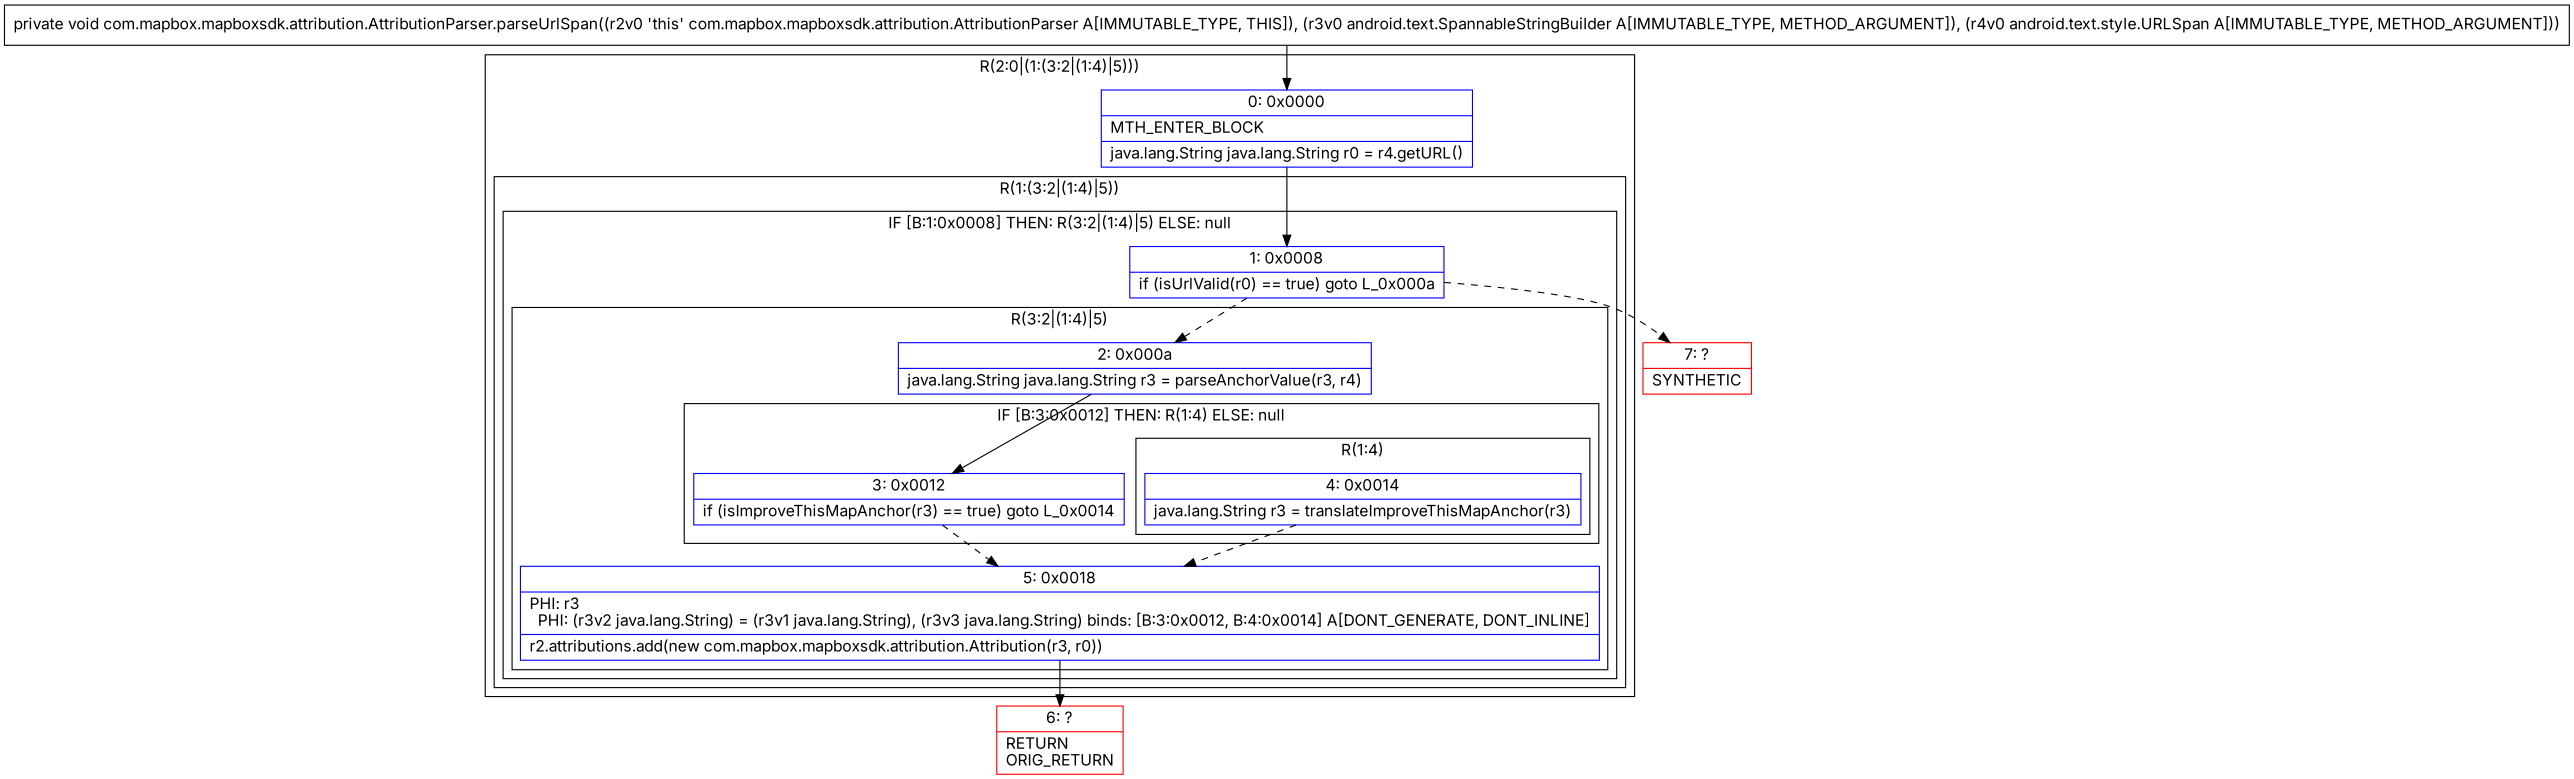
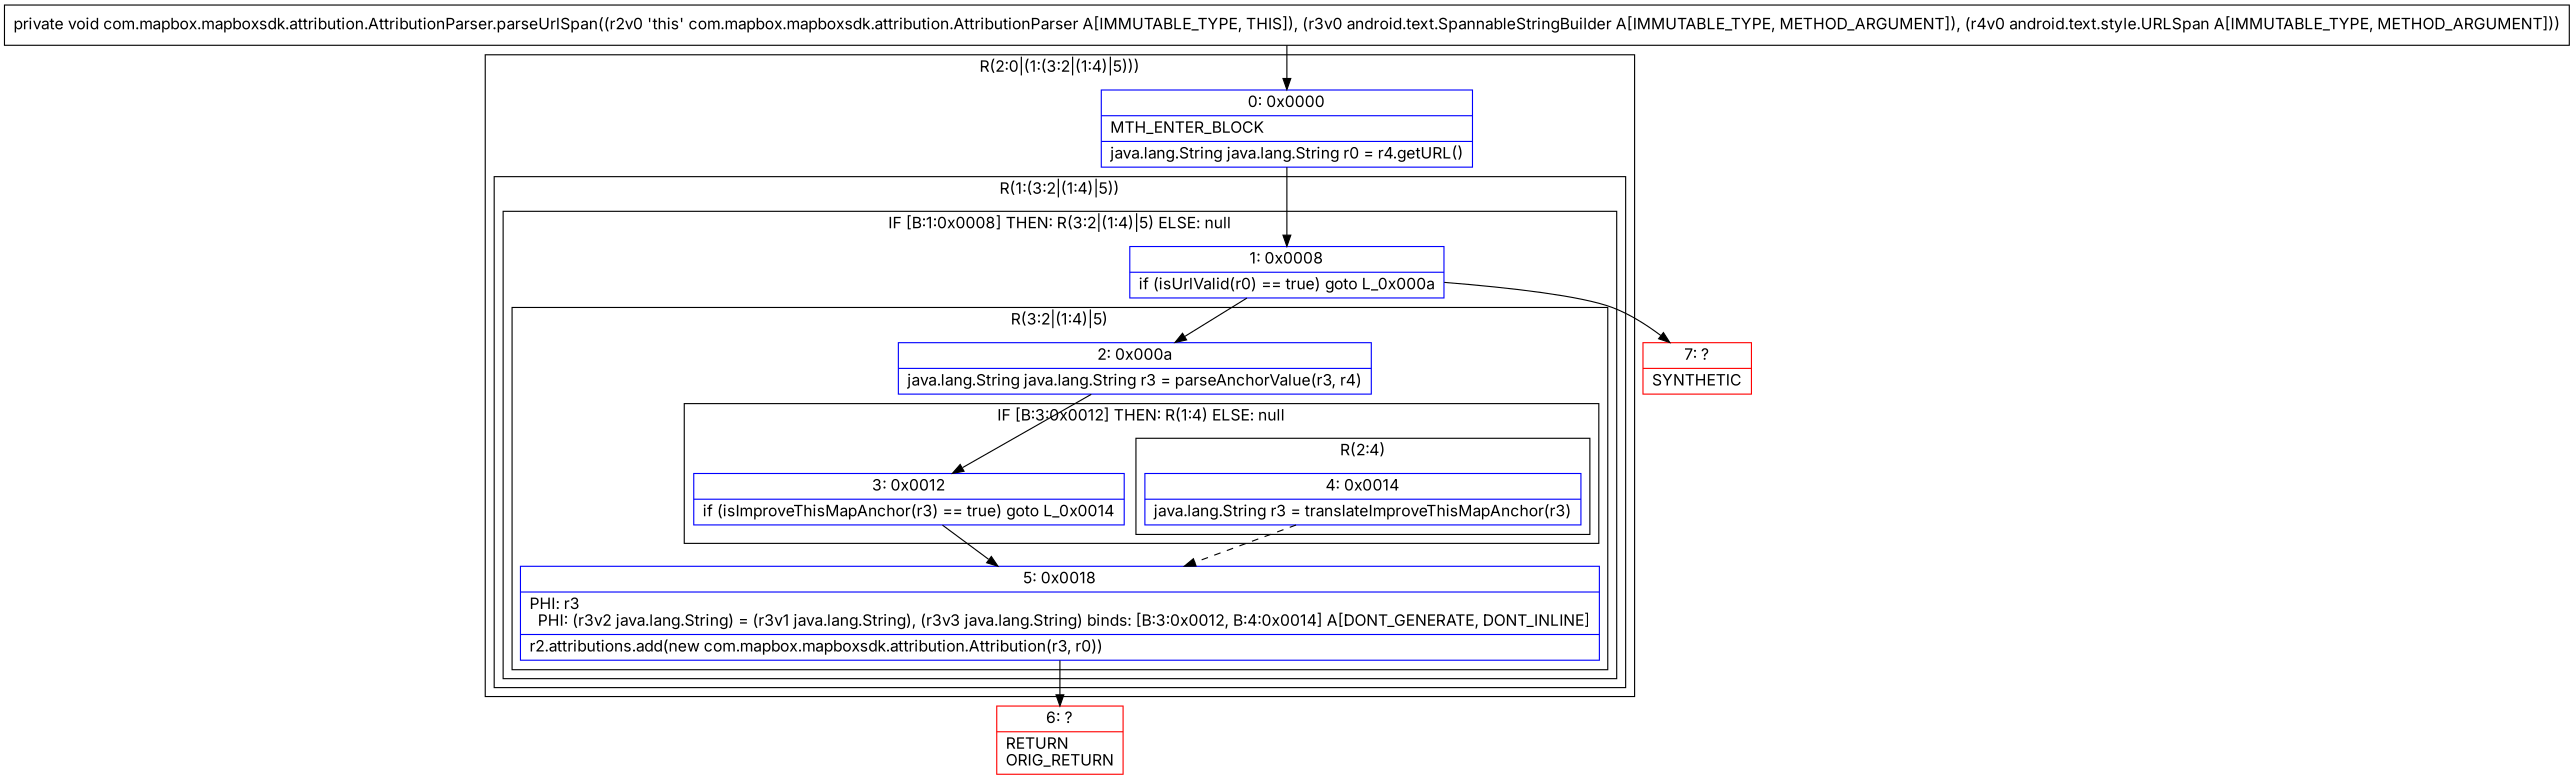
  digraph {
    fontname=Inter
    node [color=blue fontname=Inter shape=record]
    edge [fontname=Inter]
    n1 [label="{4\:\ 0x0014|java.lang.String r3 = translateImproveThisMapAnchor(r3)\l}"]
    n2 [label="{3\:\ 0x0012|if (isImproveThisMapAnchor(r3) == true) goto L_0x0014\l}"]
    n3 [label="{2\:\ 0x000a|java.lang.String java.lang.String r3 = parseAnchorValue(r3, r4)\l}"]
    n4 [label="{5\:\ 0x0018|PHI: r3 \l  PHI: (r3v2 java.lang.String) = (r3v1 java.lang.String), (r3v3 java.lang.String) binds: [B:3:0x0012, B:4:0x0014] A[DONT_GENERATE, DONT_INLINE]\l|r2.attributions.add(new com.mapbox.mapboxsdk.attribution.Attribution(r3, r0))\l}"]
    n5 [label="{1\:\ 0x0008|if (isUrlValid(r0) == true) goto L_0x000a\l}"]
    n6 [label="{0\:\ 0x0000|MTH_ENTER_BLOCK\l|java.lang.String java.lang.String r0 = r4.getURL()\l}"]
    n7 [color=red label="{6\:\ ?|RETURN\lORIG_RETURN\l}"]
    n8 [color=red label="{7\:\ ?|SYNTHETIC\l}"]
    n9 [label="{private void com.mapbox.mapboxsdk.attribution.AttributionParser.parseUrlSpan((r2v0 'this' com.mapbox.mapboxsdk.attribution.AttributionParser A[IMMUTABLE_TYPE, THIS]), (r3v0 android.text.SpannableStringBuilder A[IMMUTABLE_TYPE, METHOD_ARGUMENT]), (r4v0 android.text.style.URLSpan A[IMMUTABLE_TYPE, METHOD_ARGUMENT])) }" color=""]
    subgraph cluster_1 {
      label="R(2:0|(1:(3:2|(1:4)|5)))"
      n6
      subgraph cluster_2 {
        label="R(1:(3:2|(1:4)|5))"
        subgraph cluster_3 {
          label="IF [B:1:0x0008] THEN: R(3:2|(1:4)|5) ELSE: null"
          n5
          subgraph cluster_4 {
            label="R(3:2|(1:4)|5)"
            n3
            n4
            subgraph cluster_5 {
              label="IF [B:3:0x0012] THEN: R(1:4) ELSE: null"
              n2
              subgraph cluster_6 {
-               label="R(1:4)"
+               label="R(2:4)"
                n1
              }
            }
          }
        }
      }
    }
    n1 -> n4 [style=dashed]
-   n2 -> n4 [style=dashed]
+   n2 -> n4 [style=solid]
    n3 -> n2
    n4 -> n7
-   n5 -> n3 [style=dashed]
-   n5 -> n8 [style=dashed]
+   n5 -> n3
+   n5 -> n8 [style=solid]
    n6 -> n5
    n9 -> n6
  }
